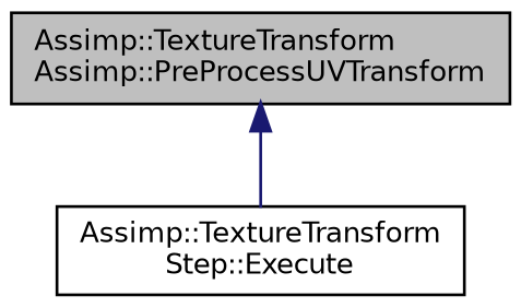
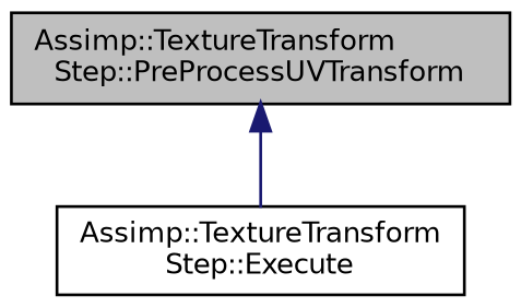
  digraph {
    rankdir=TB
    node [color=black fontname=Helvetica fontsize=10 shape=record style=filled]
-   n1 [fillcolor=grey75 fontcolor=black height=0.2 label="Assimp::TextureTransform\lAssimp::PreProcessUVTransform" width=0.4]
+   n1 [fillcolor=grey75 fontcolor=black height=0.2 label="Assimp::TextureTransform\lStep::PreProcessUVTransform" width=0.4]
    n2 [fillcolor=white height=0.2 label="Assimp::TextureTransform\lStep::Execute" width=0.4]
    n1 -> n2 [color=midnightblue dir=back fontname=Helvetica fontsize=10 labelfontname=Helvetica labelfontsize=10 style=solid]
  }
